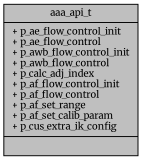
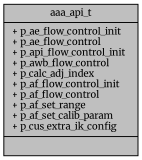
  digraph {
    fontname=Merriweather
-   n1 [color=black fillcolor=grey75 fontcolor=black fontname=Merriweather fontsize=10 height=0.2 label="{aaa_api_t\n|+ p_ae_flow_control_init\l+ p_ae_flow_control\l+ p_awb_flow_control_init\l+ p_awb_flow_control\l+ p_calc_adj_index\l+ p_af_flow_control_init\l+ p_af_flow_control\l+ p_af_set_range\l+ p_af_set_calib_param\l+ p_cus_extra_ik_config\l|}" shape=record style=filled width=0.4]
+   n1 [color=black fillcolor=grey75 fontcolor=black fontname=Merriweather fontsize=10 height=0.2 label="{aaa_api_t\n|+ p_ae_flow_control_init\l+ p_ae_flow_control\l+ p_api_flow_control_init\l+ p_awb_flow_control\l+ p_calc_adj_index\l+ p_af_flow_control_init\l+ p_af_flow_control\l+ p_af_set_range\l+ p_af_set_calib_param\l+ p_cus_extra_ik_config\l|}" shape=record style=filled width=0.4]
  }
